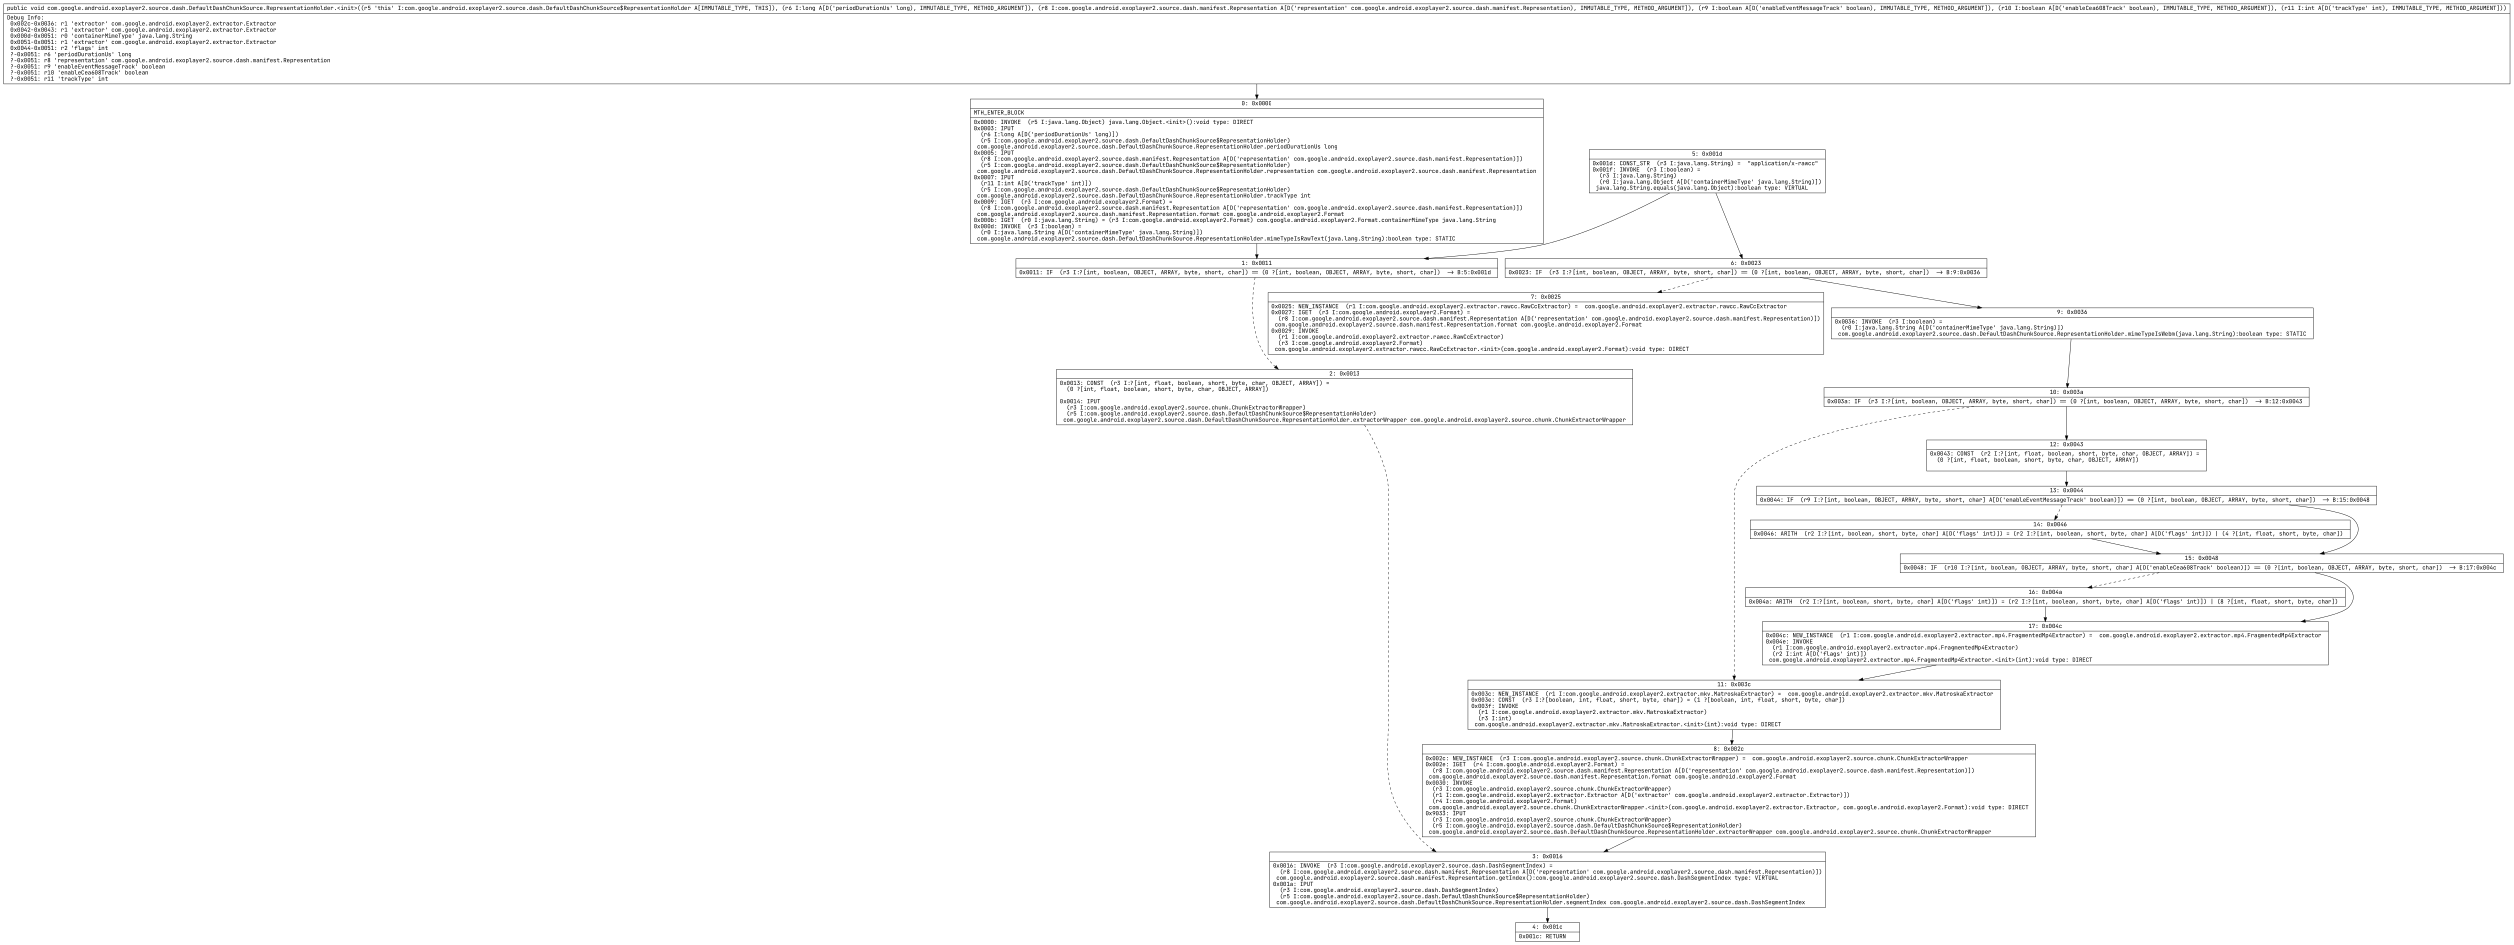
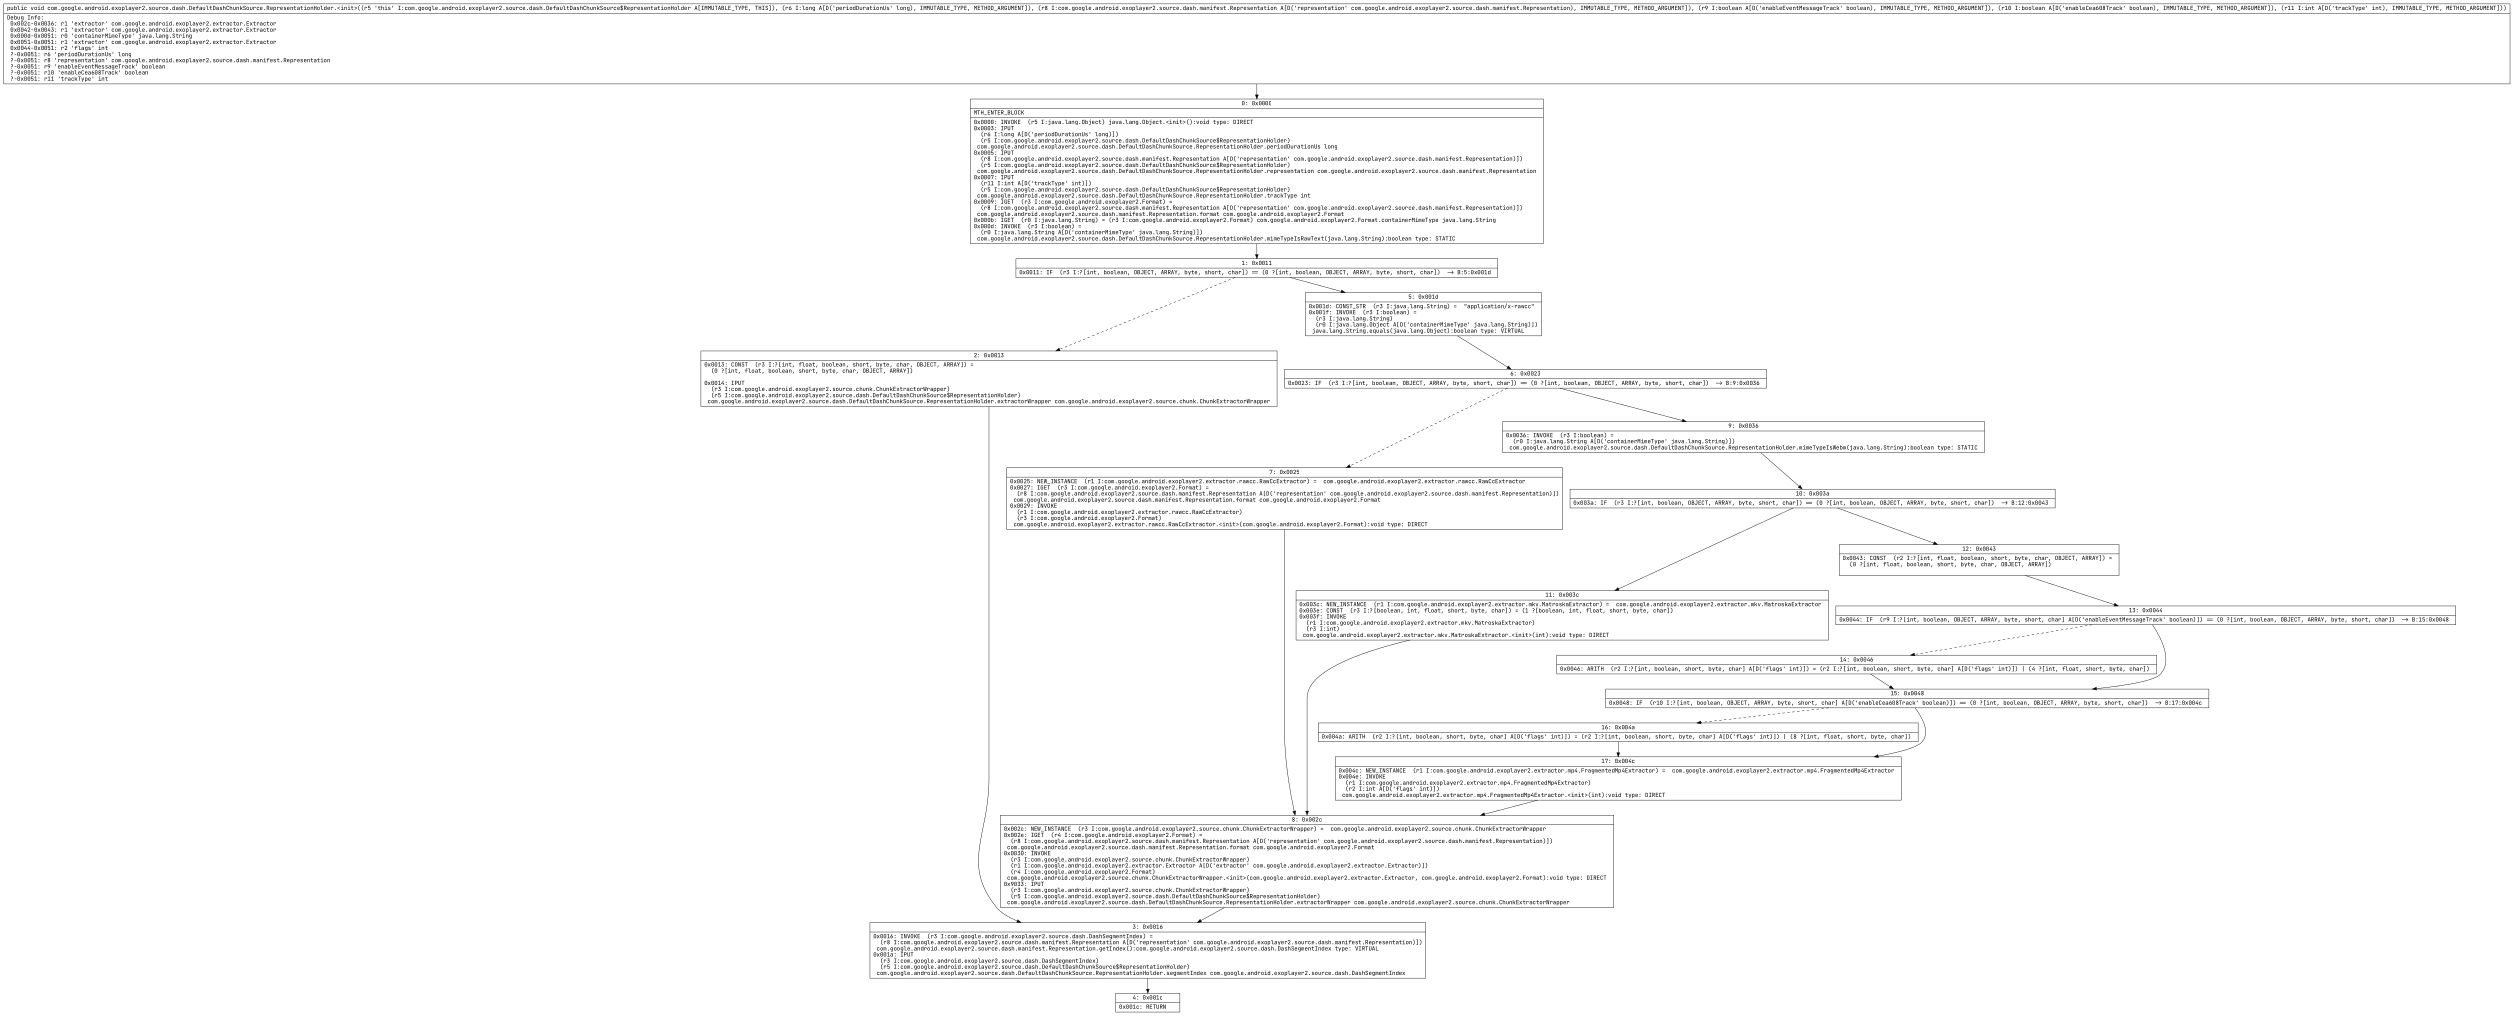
  digraph {
    fontname="JetBrains Mono"
    node [fontname="JetBrains Mono" shape=record]
    edge [fontname="JetBrains Mono"]
    n1 [label="{0\:\ 0x0000|MTH_ENTER_BLOCK\l|0x0000: INVOKE  (r5 I:java.lang.Object) java.lang.Object.\<init\>():void type: DIRECT \l0x0003: IPUT  \l  (r6 I:long A[D('periodDurationUs' long)])\l  (r5 I:com.google.android.exoplayer2.source.dash.DefaultDashChunkSource$RepresentationHolder)\l com.google.android.exoplayer2.source.dash.DefaultDashChunkSource.RepresentationHolder.periodDurationUs long \l0x0005: IPUT  \l  (r8 I:com.google.android.exoplayer2.source.dash.manifest.Representation A[D('representation' com.google.android.exoplayer2.source.dash.manifest.Representation)])\l  (r5 I:com.google.android.exoplayer2.source.dash.DefaultDashChunkSource$RepresentationHolder)\l com.google.android.exoplayer2.source.dash.DefaultDashChunkSource.RepresentationHolder.representation com.google.android.exoplayer2.source.dash.manifest.Representation \l0x0007: IPUT  \l  (r11 I:int A[D('trackType' int)])\l  (r5 I:com.google.android.exoplayer2.source.dash.DefaultDashChunkSource$RepresentationHolder)\l com.google.android.exoplayer2.source.dash.DefaultDashChunkSource.RepresentationHolder.trackType int \l0x0009: IGET  (r3 I:com.google.android.exoplayer2.Format) = \l  (r8 I:com.google.android.exoplayer2.source.dash.manifest.Representation A[D('representation' com.google.android.exoplayer2.source.dash.manifest.Representation)])\l com.google.android.exoplayer2.source.dash.manifest.Representation.format com.google.android.exoplayer2.Format \l0x000b: IGET  (r0 I:java.lang.String) = (r3 I:com.google.android.exoplayer2.Format) com.google.android.exoplayer2.Format.containerMimeType java.lang.String \l0x000d: INVOKE  (r3 I:boolean) = \l  (r0 I:java.lang.String A[D('containerMimeType' java.lang.String)])\l com.google.android.exoplayer2.source.dash.DefaultDashChunkSource.RepresentationHolder.mimeTypeIsRawText(java.lang.String):boolean type: STATIC \l}"]
    n2 [label="{1\:\ 0x0011|0x0011: IF  (r3 I:?[int, boolean, OBJECT, ARRAY, byte, short, char]) == (0 ?[int, boolean, OBJECT, ARRAY, byte, short, char])  \-\> B:5:0x001d \l}"]
    n3 [label="{2\:\ 0x0013|0x0013: CONST  (r3 I:?[int, float, boolean, short, byte, char, OBJECT, ARRAY]) = \l  (0 ?[int, float, boolean, short, byte, char, OBJECT, ARRAY])\l \l0x0014: IPUT  \l  (r3 I:com.google.android.exoplayer2.source.chunk.ChunkExtractorWrapper)\l  (r5 I:com.google.android.exoplayer2.source.dash.DefaultDashChunkSource$RepresentationHolder)\l com.google.android.exoplayer2.source.dash.DefaultDashChunkSource.RepresentationHolder.extractorWrapper com.google.android.exoplayer2.source.chunk.ChunkExtractorWrapper \l}"]
    n4 [label="{5\:\ 0x001d|0x001d: CONST_STR  (r3 I:java.lang.String) =  \"application\/x\-rawcc\" \l0x001f: INVOKE  (r3 I:boolean) = \l  (r3 I:java.lang.String)\l  (r0 I:java.lang.Object A[D('containerMimeType' java.lang.String)])\l java.lang.String.equals(java.lang.Object):boolean type: VIRTUAL \l}"]
    n5 [label="{3\:\ 0x0016|0x0016: INVOKE  (r3 I:com.google.android.exoplayer2.source.dash.DashSegmentIndex) = \l  (r8 I:com.google.android.exoplayer2.source.dash.manifest.Representation A[D('representation' com.google.android.exoplayer2.source.dash.manifest.Representation)])\l com.google.android.exoplayer2.source.dash.manifest.Representation.getIndex():com.google.android.exoplayer2.source.dash.DashSegmentIndex type: VIRTUAL \l0x001a: IPUT  \l  (r3 I:com.google.android.exoplayer2.source.dash.DashSegmentIndex)\l  (r5 I:com.google.android.exoplayer2.source.dash.DefaultDashChunkSource$RepresentationHolder)\l com.google.android.exoplayer2.source.dash.DefaultDashChunkSource.RepresentationHolder.segmentIndex com.google.android.exoplayer2.source.dash.DashSegmentIndex \l}"]
    n6 [label="{6\:\ 0x0023|0x0023: IF  (r3 I:?[int, boolean, OBJECT, ARRAY, byte, short, char]) == (0 ?[int, boolean, OBJECT, ARRAY, byte, short, char])  \-\> B:9:0x0036 \l}"]
    n7 [label="{4\:\ 0x001c|0x001c: RETURN   \l}"]
    n8 [label="{7\:\ 0x0025|0x0025: NEW_INSTANCE  (r1 I:com.google.android.exoplayer2.extractor.rawcc.RawCcExtractor) =  com.google.android.exoplayer2.extractor.rawcc.RawCcExtractor \l0x0027: IGET  (r3 I:com.google.android.exoplayer2.Format) = \l  (r8 I:com.google.android.exoplayer2.source.dash.manifest.Representation A[D('representation' com.google.android.exoplayer2.source.dash.manifest.Representation)])\l com.google.android.exoplayer2.source.dash.manifest.Representation.format com.google.android.exoplayer2.Format \l0x0029: INVOKE  \l  (r1 I:com.google.android.exoplayer2.extractor.rawcc.RawCcExtractor)\l  (r3 I:com.google.android.exoplayer2.Format)\l com.google.android.exoplayer2.extractor.rawcc.RawCcExtractor.\<init\>(com.google.android.exoplayer2.Format):void type: DIRECT \l}"]
    n9 [label="{9\:\ 0x0036|0x0036: INVOKE  (r3 I:boolean) = \l  (r0 I:java.lang.String A[D('containerMimeType' java.lang.String)])\l com.google.android.exoplayer2.source.dash.DefaultDashChunkSource.RepresentationHolder.mimeTypeIsWebm(java.lang.String):boolean type: STATIC \l}"]
    n10 [label="{8\:\ 0x002c|0x002c: NEW_INSTANCE  (r3 I:com.google.android.exoplayer2.source.chunk.ChunkExtractorWrapper) =  com.google.android.exoplayer2.source.chunk.ChunkExtractorWrapper \l0x002e: IGET  (r4 I:com.google.android.exoplayer2.Format) = \l  (r8 I:com.google.android.exoplayer2.source.dash.manifest.Representation A[D('representation' com.google.android.exoplayer2.source.dash.manifest.Representation)])\l com.google.android.exoplayer2.source.dash.manifest.Representation.format com.google.android.exoplayer2.Format \l0x0030: INVOKE  \l  (r3 I:com.google.android.exoplayer2.source.chunk.ChunkExtractorWrapper)\l  (r1 I:com.google.android.exoplayer2.extractor.Extractor A[D('extractor' com.google.android.exoplayer2.extractor.Extractor)])\l  (r4 I:com.google.android.exoplayer2.Format)\l com.google.android.exoplayer2.source.chunk.ChunkExtractorWrapper.\<init\>(com.google.android.exoplayer2.extractor.Extractor, com.google.android.exoplayer2.Format):void type: DIRECT \l0x9033: IPUT  \l  (r3 I:com.google.android.exoplayer2.source.chunk.ChunkExtractorWrapper)\l  (r5 I:com.google.android.exoplayer2.source.dash.DefaultDashChunkSource$RepresentationHolder)\l com.google.android.exoplayer2.source.dash.DefaultDashChunkSource.RepresentationHolder.extractorWrapper com.google.android.exoplayer2.source.chunk.ChunkExtractorWrapper \l}"]
    n11 [label="{10\:\ 0x003a|0x003a: IF  (r3 I:?[int, boolean, OBJECT, ARRAY, byte, short, char]) == (0 ?[int, boolean, OBJECT, ARRAY, byte, short, char])  \-\> B:12:0x0043 \l}"]
    n12 [label="{11\:\ 0x003c|0x003c: NEW_INSTANCE  (r1 I:com.google.android.exoplayer2.extractor.mkv.MatroskaExtractor) =  com.google.android.exoplayer2.extractor.mkv.MatroskaExtractor \l0x003e: CONST  (r3 I:?[boolean, int, float, short, byte, char]) = (1 ?[boolean, int, float, short, byte, char]) \l0x003f: INVOKE  \l  (r1 I:com.google.android.exoplayer2.extractor.mkv.MatroskaExtractor)\l  (r3 I:int)\l com.google.android.exoplayer2.extractor.mkv.MatroskaExtractor.\<init\>(int):void type: DIRECT \l}"]
    n13 [label="{12\:\ 0x0043|0x0043: CONST  (r2 I:?[int, float, boolean, short, byte, char, OBJECT, ARRAY]) = \l  (0 ?[int, float, boolean, short, byte, char, OBJECT, ARRAY])\l \l}"]
    n14 [label="{13\:\ 0x0044|0x0044: IF  (r9 I:?[int, boolean, OBJECT, ARRAY, byte, short, char] A[D('enableEventMessageTrack' boolean)]) == (0 ?[int, boolean, OBJECT, ARRAY, byte, short, char])  \-\> B:15:0x0048 \l}"]
    n15 [label="{14\:\ 0x0046|0x0046: ARITH  (r2 I:?[int, boolean, short, byte, char] A[D('flags' int)]) = (r2 I:?[int, boolean, short, byte, char] A[D('flags' int)]) \| (4 ?[int, float, short, byte, char]) \l}"]
    n16 [label="{15\:\ 0x0048|0x0048: IF  (r10 I:?[int, boolean, OBJECT, ARRAY, byte, short, char] A[D('enableCea608Track' boolean)]) == (0 ?[int, boolean, OBJECT, ARRAY, byte, short, char])  \-\> B:17:0x004c \l}"]
    n17 [label="{16\:\ 0x004a|0x004a: ARITH  (r2 I:?[int, boolean, short, byte, char] A[D('flags' int)]) = (r2 I:?[int, boolean, short, byte, char] A[D('flags' int)]) \| (8 ?[int, float, short, byte, char]) \l}"]
    n18 [label="{17\:\ 0x004c|0x004c: NEW_INSTANCE  (r1 I:com.google.android.exoplayer2.extractor.mp4.FragmentedMp4Extractor) =  com.google.android.exoplayer2.extractor.mp4.FragmentedMp4Extractor \l0x004e: INVOKE  \l  (r1 I:com.google.android.exoplayer2.extractor.mp4.FragmentedMp4Extractor)\l  (r2 I:int A[D('flags' int)])\l com.google.android.exoplayer2.extractor.mp4.FragmentedMp4Extractor.\<init\>(int):void type: DIRECT \l}"]
    n19 [label="{public void com.google.android.exoplayer2.source.dash.DefaultDashChunkSource.RepresentationHolder.\<init\>((r5 'this' I:com.google.android.exoplayer2.source.dash.DefaultDashChunkSource$RepresentationHolder A[IMMUTABLE_TYPE, THIS]), (r6 I:long A[D('periodDurationUs' long), IMMUTABLE_TYPE, METHOD_ARGUMENT]), (r8 I:com.google.android.exoplayer2.source.dash.manifest.Representation A[D('representation' com.google.android.exoplayer2.source.dash.manifest.Representation), IMMUTABLE_TYPE, METHOD_ARGUMENT]), (r9 I:boolean A[D('enableEventMessageTrack' boolean), IMMUTABLE_TYPE, METHOD_ARGUMENT]), (r10 I:boolean A[D('enableCea608Track' boolean), IMMUTABLE_TYPE, METHOD_ARGUMENT]), (r11 I:int A[D('trackType' int), IMMUTABLE_TYPE, METHOD_ARGUMENT]))  | Debug Info:\l  0x002c\-0x0036: r1 'extractor' com.google.android.exoplayer2.extractor.Extractor\l  0x0042\-0x0043: r1 'extractor' com.google.android.exoplayer2.extractor.Extractor\l  0x000d\-0x0051: r0 'containerMimeType' java.lang.String\l  0x0051\-0x0051: r1 'extractor' com.google.android.exoplayer2.extractor.Extractor\l  0x0044\-0x0051: r2 'flags' int\l  ?\-0x0051: r6 'periodDurationUs' long\l  ?\-0x0051: r8 'representation' com.google.android.exoplayer2.source.dash.manifest.Representation\l  ?\-0x0051: r9 'enableEventMessageTrack' boolean\l  ?\-0x0051: r10 'enableCea608Track' boolean\l  ?\-0x0051: r11 'trackType' int\l}"]
    n1 -> n2
    n2 -> n3 [style=dashed]
-   n4 -> n2
-   n3 -> n5 [style=dashed]
+   n2 -> n4
+   n3 -> n5
    n4 -> n6
    n5 -> n7
    n6 -> n8 [style=dashed]
    n6 -> n9
+   n8 -> n10
    n9 -> n11
    n10 -> n5
-   n11 -> n12 [style=dashed]
+   n11 -> n12 [style=solid]
    n11 -> n13
    n12 -> n10
    n13 -> n14
    n14 -> n15 [style=dashed]
    n14 -> n16
    n15 -> n16
    n16 -> n17 [style=dashed]
    n16 -> n18
    n17 -> n18
-   n18 -> n12
+   n18 -> n10
    n19 -> n1
  }
